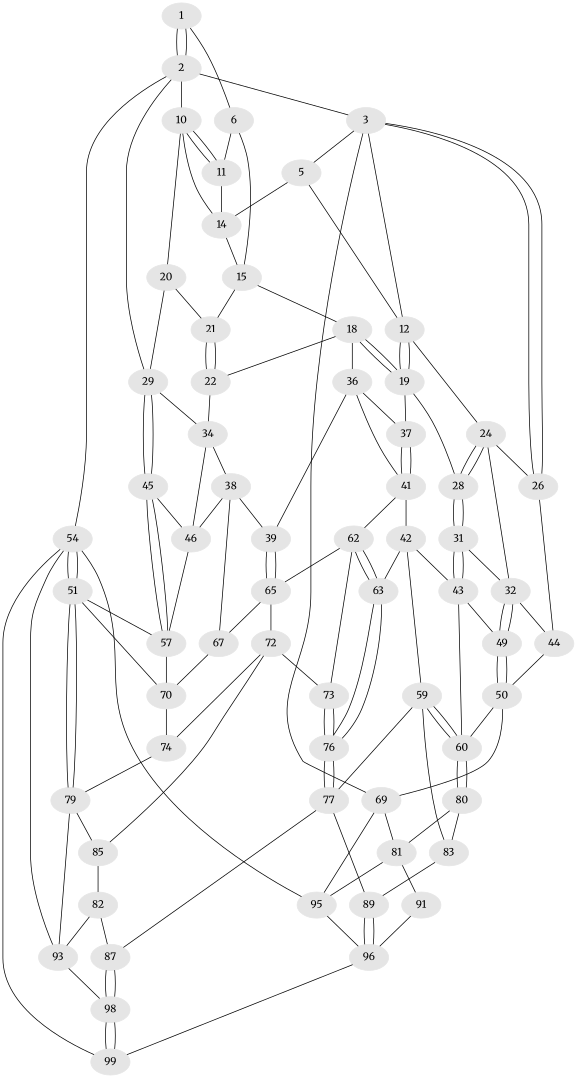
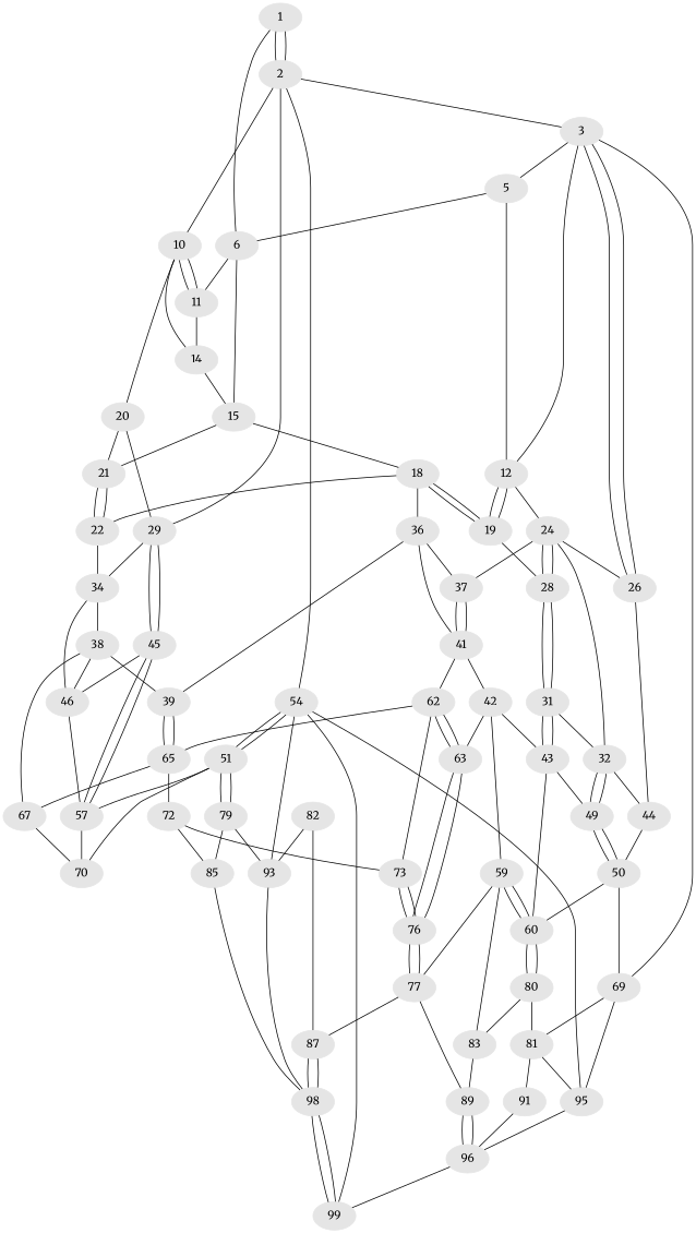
  graph {
    fontname=Merriweather
    node [color=gray90 fontname=Merriweather style=filled]
    edge [fontname=Merriweather]
    2 [super="+9"]
    1
    6 [super="+7"]
    3 [super="+4"]
    10 [super="+17"]
    29 [super="+30"]
    54 [super="+101"]
    11
    15 [super="+16"]
    5 [super="+8"]
    12 [super="+13"]
    26
    69 [super="+82"]
    14
    20
    34 [super="+35"]
    45
    n18 [label=51 super="+56"]
    93 [super="+94"]
    95 [super="+100"]
    99
    19 [super="+27"]
    24 [super="+25"]
    44
    81 [super="+92"]
    18 [super="+23"]
    21
    28
    37
    32 [super="+33"]
    22
    36 [super="+40"]
    39
    41 [super="+53"]
    31
    38 [super="+48"]
    46 [super="+47"]
    49
    50 [super="+51"]
    43 [super="+52"]
    57 [super="+64"]
    60 [super="+61"]
    67
    65 [super="+68"]
    42 [super="+58"]
    62 [super="+66"]
    70 [super="+71"]
    72 [super="+75"]
    59 [super="+78"]
    63
    73
    77 [super="+88"]
    83 [super="+84"]
    76
    80
    79 [super="+90"]
    98
    96 [super="+97"]
-   74
    85
    87
    89
    91
    n64 [label=82]
    2 -- 3
    2 -- 10
    2 -- 29
    2 -- 54
    1 -- 2
    1 -- 2
    1 -- 6
    6 -- 11
    6 -- 15
    3 -- 5
    3 -- 12
    3 -- 26
    3 -- 26
    3 -- 69
    10 -- 11
    10 -- 11
    10 -- 14
    10 -- 20
    29 -- 34
    29 -- 45
    29 -- 45
    54 -- n18
    54 -- n18
    54 -- 93
    54 -- 95
    54 -- 99
    11 -- 14
    15 -- 18
    15 -- 21
-   5 -- 14
+   5 -- 6
    5 -- 12
    12 -- 19
    12 -- 19
    12 -- 24
    26 -- 44
    69 -- 95 [weight=2]
    69 -- 81
    14 -- 15
    20 -- 29
    20 -- 21
    34 -- 38
    34 -- 46
    45 -- 46
    45 -- 57
    45 -- 57
    n18 -- 57
    n18 -- 70
    n18 -- 79
    n18 -- 79
    93 -- 98
    95 -- 96
    19 -- 28
-   19 -- 37
+   24 -- 37
    24 -- 26
    24 -- 28
    24 -- 28
    24 -- 32
    44 -- 50
    81 -- 95
    81 -- 91
    18 -- 19
    18 -- 19
    18 -- 22
    18 -- 36
    21 -- 22
    21 -- 22
    28 -- 31
    28 -- 31
    37 -- 41
    37 -- 41
    32 -- 44
    32 -- 49
    32 -- 49
    22 -- 34
    36 -- 37
    36 -- 39
    36 -- 41
    39 -- 65
    39 -- 65
    41 -- 42
    41 -- 62
    31 -- 32
    31 -- 43
    31 -- 43
    38 -- 39
    38 -- 46
    38 -- 67
    46 -- 57
    49 -- 50
    49 -- 50
    50 -- 69
    50 -- 60
    43 -- 49
    43 -- 60
    57 -- 70
    60 -- 80
    60 -- 80
    67 -- 70
    65 -- 67
    65 -- 72
    42 -- 43
    42 -- 59
    42 -- 63
    62 -- 65
    62 -- 63
    62 -- 63
    62 -- 73
-   70 -- 74
    72 -- 73
-   72 -- 74
    72 -- 85
    59 -- 60
    59 -- 60
    59 -- 77
    59 -- 83
    63 -- 76
    63 -- 76
    73 -- 76
    73 -- 76
    77 -- 87
    77 -- 89
    83 -- 89
    76 -- 77
    76 -- 77
    80 -- 81
    80 -- 83
    79 -- 93
    79 -- 85
    98 -- 99
    98 -- 99
    96 -- 99
-   74 -- 79
-   85 -- n64
+   85 -- 98
    87 -- 98
    87 -- 98
    89 -- 96
    89 -- 96
    91 -- 96
    n64 -- 93
    n64 -- 87
  }
